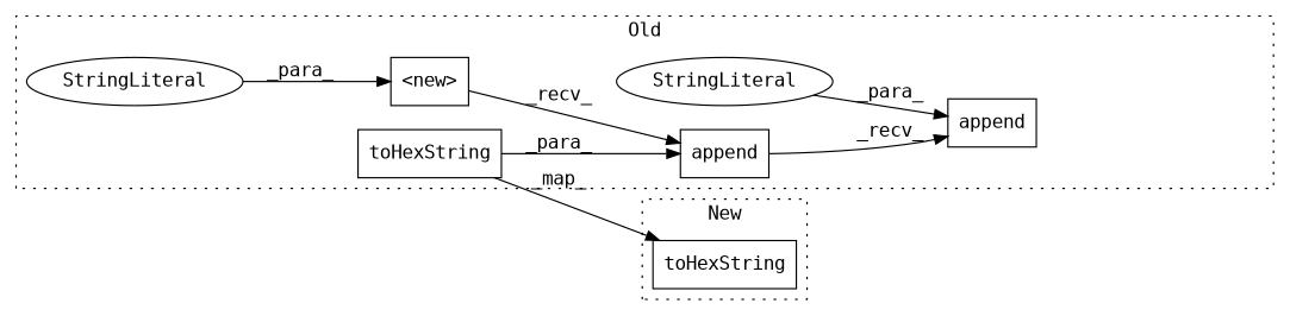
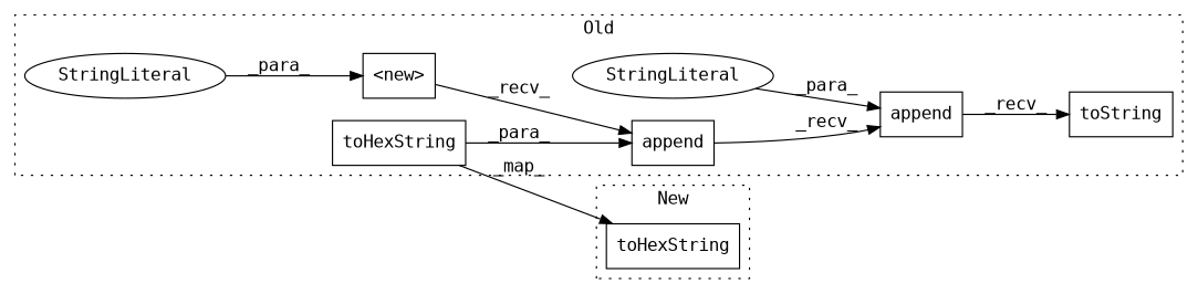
  digraph {
    rankdir=LR
    fontname="DejaVu Sans Mono"
    node [a=32 l="12,1" shape=box fontname="DejaVu Sans Mono"]
    edge [fontname="DejaVu Sans Mono"]
    n1 [label=toHexString s="16560,16584"]
    n2 [l="7,1" label=append s="16596,16606"]
    n3 [a=45 l=3 label=StringLiteral s=16603 shape=ellipse]
    n4 [l="7,1" label=append s="16545,16585"]
+   n5 [l=10 label=toString s=16617]
    n6 [a=14 l="18,1" label="<new>" s="16419,16459"]
    n7 [a=45 l=22 label=StringLiteral s=16437 shape=ellipse]
    n8 [label=toHexString s="16308,16332"]
    subgraph cluster_1 {
      label=Old
      style=dotted
      n1
      n2
      n3
      n4
+     n5
      n6
      n7
    }
    subgraph cluster_2 {
      label=New
      style=dotted
      n8
    }
    n1 -> n4 [label=_para_]
    n1 -> n8 [label=_map_]
+   n2 -> n5 [label=_recv_]
    n3 -> n2 [label=_para_]
    n4 -> n2 [label=_recv_]
    n6 -> n4 [label=_recv_]
    n7 -> n6 [label=_para_]
  }
